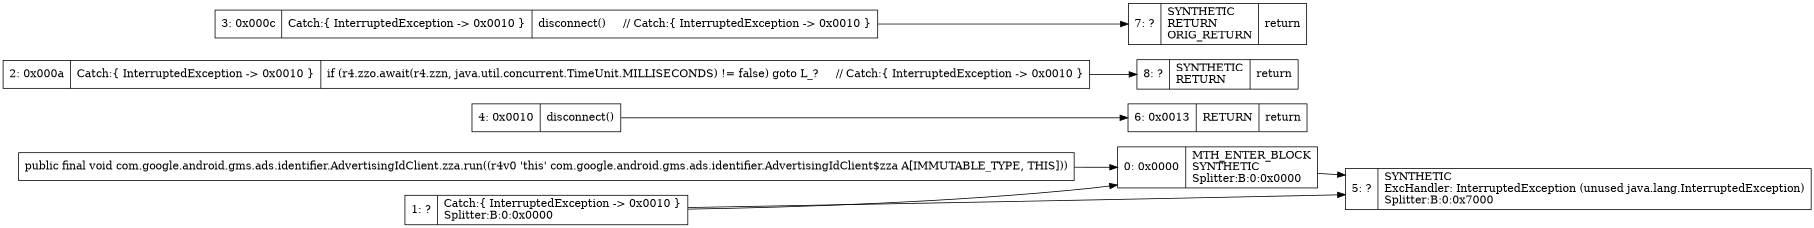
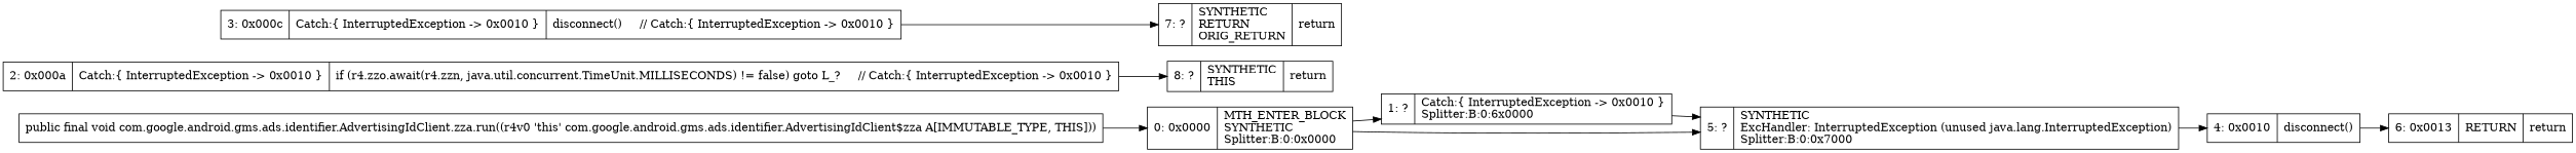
  digraph {
    rankdir=LR
    node [shape=record]
    n1 [label="{0\:\ 0x0000|MTH_ENTER_BLOCK\lSYNTHETIC\lSplitter:B:0:0x0000\l}"]
-   n2 [label="{1\:\ ?|Catch:\{ InterruptedException \-\> 0x0010 \}\lSplitter:B:0:0x0000\l}"]
+   n2 [label="{1\:\ ?|Catch:\{ InterruptedException \-\> 0x0010 \}\lSplitter:B:0:6x0000\l}"]
    n3 [label="{5\:\ ?|SYNTHETIC\lExcHandler: InterruptedException (unused java.lang.InterruptedException)\lSplitter:B:0:0x7000\l}"]
    n4 [label="{4\:\ 0x0010|disconnect()\l}"]
    n5 [label="{2\:\ 0x000a|Catch:\{ InterruptedException \-\> 0x0010 \}\l|if (r4.zzo.await(r4.zzn, java.util.concurrent.TimeUnit.MILLISECONDS) != false) goto L_?     \/\/ Catch:\{ InterruptedException \-\> 0x0010 \}\l}"]
-   n6 [label="{8\:\ ?|SYNTHETIC\lRETURN\l|return\l}"]
+   n6 [label="{8\:\ ?|SYNTHETIC\lTHIS\l|return\l}"]
    n7 [label="{3\:\ 0x000c|Catch:\{ InterruptedException \-\> 0x0010 \}\l|disconnect()     \/\/ Catch:\{ InterruptedException \-\> 0x0010 \}\l}"]
    n8 [label="{7\:\ ?|SYNTHETIC\lRETURN\lORIG_RETURN\l|return\l}"]
    n9 [label="{6\:\ 0x0013|RETURN\l|return\l}"]
    n10 [label="{public final void com.google.android.gms.ads.identifier.AdvertisingIdClient.zza.run((r4v0 'this' com.google.android.gms.ads.identifier.AdvertisingIdClient$zza A[IMMUTABLE_TYPE, THIS])) }"]
-   n2 -> n1
+   n1 -> n2
    n1 -> n3
    n2 -> n3
+   n3 -> n4
    n4 -> n9
    n5 -> n6
    n7 -> n8
    n10 -> n1
  }
